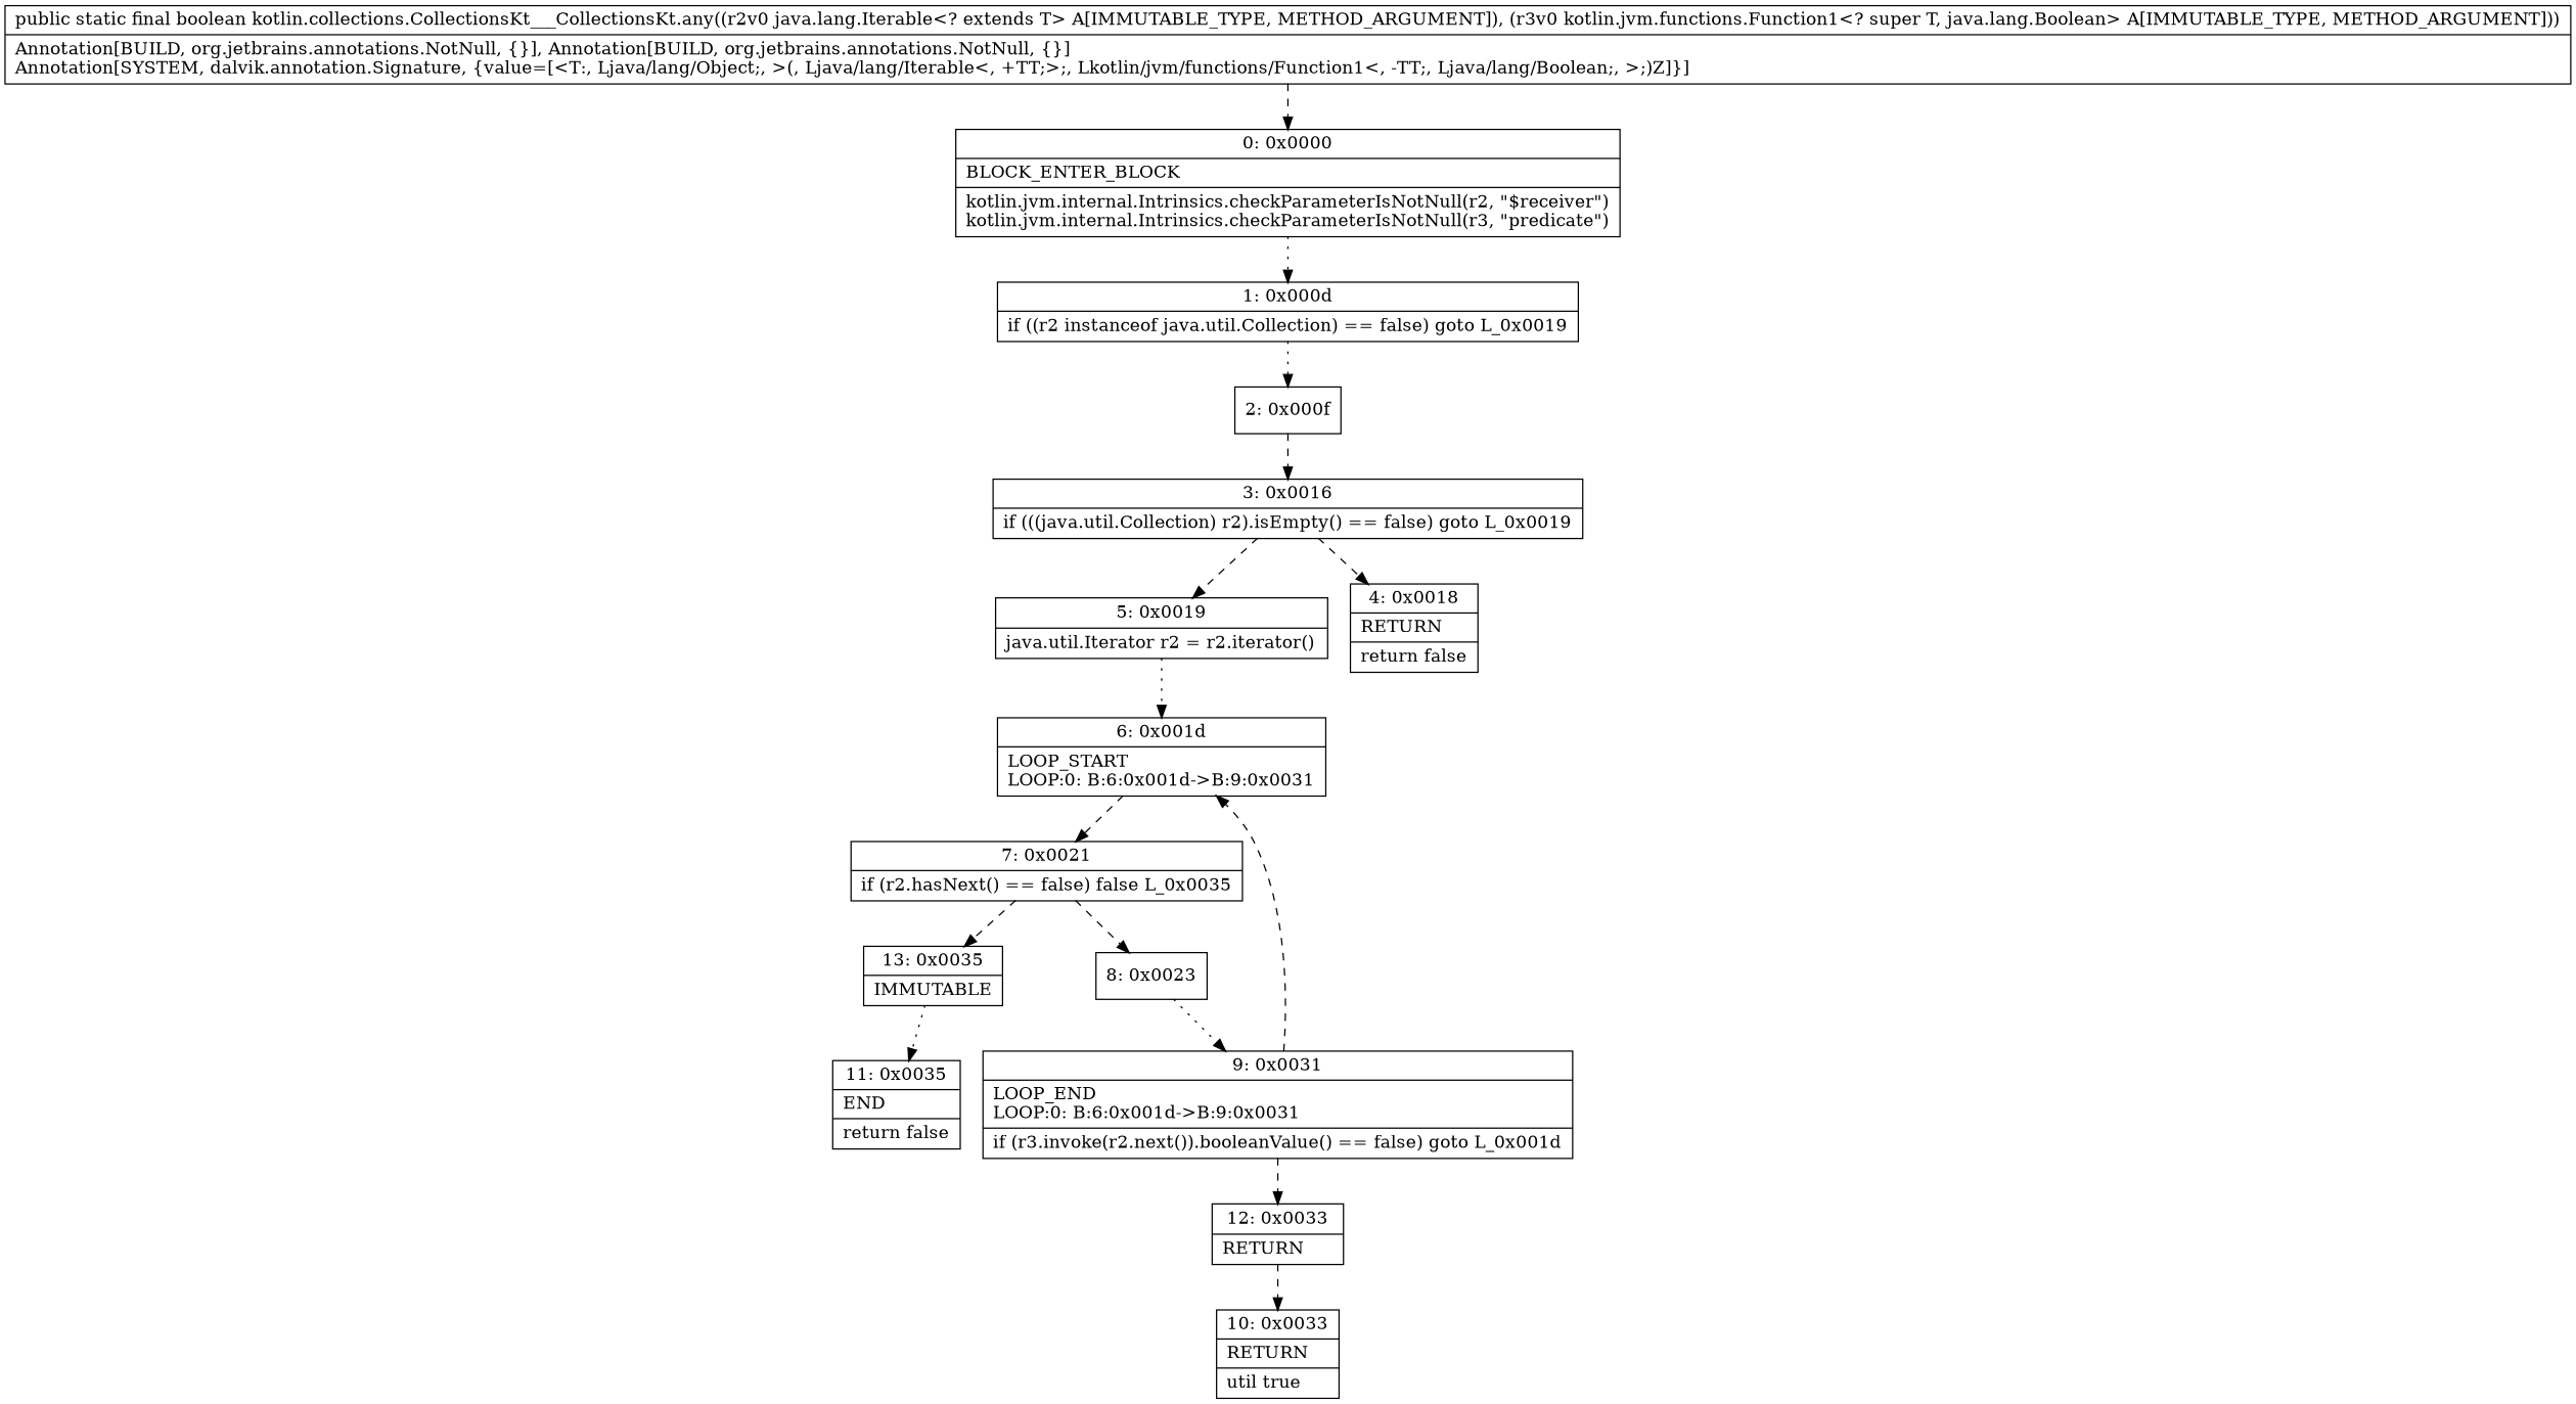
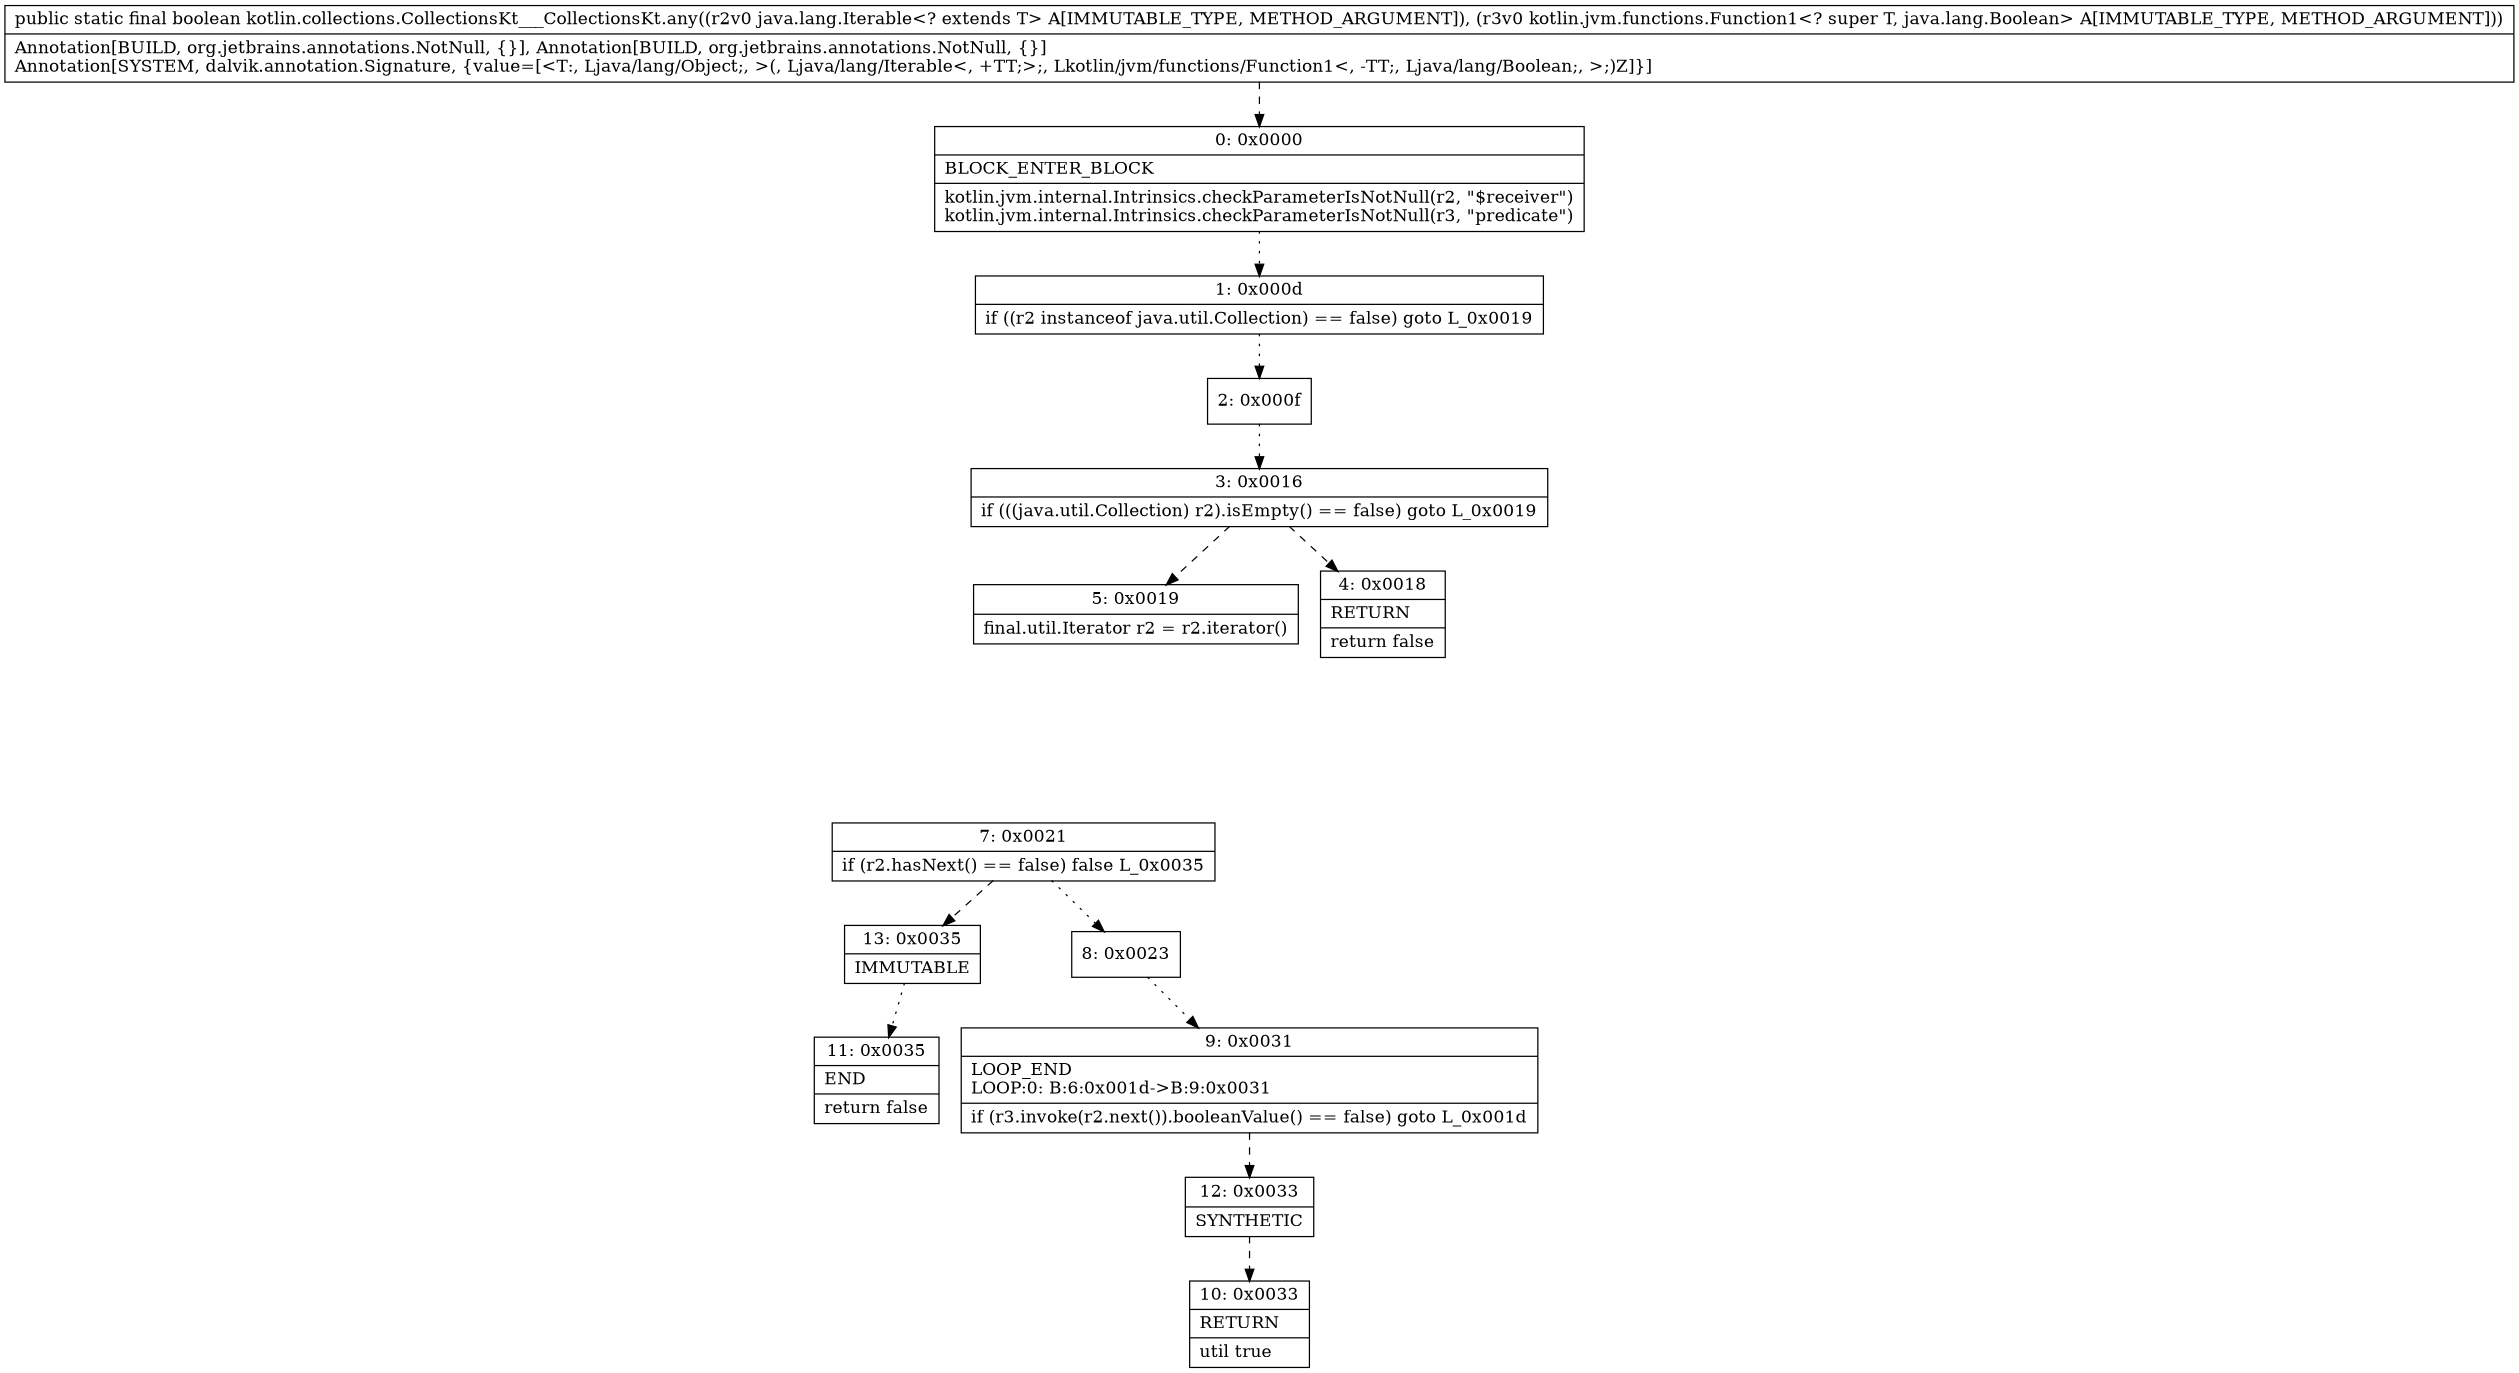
  digraph {
    node [shape=record]
    edge [style=dashed]
    n1 [label="{0\:\ 0x0000|BLOCK_ENTER_BLOCK\l|kotlin.jvm.internal.Intrinsics.checkParameterIsNotNull(r2, \"$receiver\")\lkotlin.jvm.internal.Intrinsics.checkParameterIsNotNull(r3, \"predicate\")\l}"]
    n2 [label="{1\:\ 0x000d|if ((r2 instanceof java.util.Collection) == false) goto L_0x0019\l}"]
    n3 [label="{2\:\ 0x000f}"]
    n4 [label="{3\:\ 0x0016|if (((java.util.Collection) r2).isEmpty() == false) goto L_0x0019\l}"]
-   n5 [label="{5\:\ 0x0019|java.util.Iterator r2 = r2.iterator()\l}"]
-   n6 [label="{6\:\ 0x001d|LOOP_START\lLOOP:0: B:6:0x001d\-\>B:9:0x0031\l}"]
+   n5 [label="{5\:\ 0x0019|final.util.Iterator r2 = r2.iterator()\l}"]
    n7 [label="{4\:\ 0x0018|RETURN\l|return false\l}"]
    n8 [label="{7\:\ 0x0021|if (r2.hasNext() == false) false L_0x0035\l}"]
    n9 [label="{8\:\ 0x0023}"]
    n10 [label="{13\:\ 0x0035|IMMUTABLE\l}"]
    n11 [label="{9\:\ 0x0031|LOOP_END\lLOOP:0: B:6:0x001d\-\>B:9:0x0031\l|if (r3.invoke(r2.next()).booleanValue() == false) goto L_0x001d\l}"]
    n12 [label="{11\:\ 0x0035|END\l|return false\l}"]
-   n13 [label="{12\:\ 0x0033|RETURN\l}"]
+   n13 [label="{12\:\ 0x0033|SYNTHETIC\l}"]
    n14 [label="{10\:\ 0x0033|RETURN\l|util true\l}"]
    n15 [label="{public static final boolean kotlin.collections.CollectionsKt___CollectionsKt.any((r2v0 java.lang.Iterable\<? extends T\> A[IMMUTABLE_TYPE, METHOD_ARGUMENT]), (r3v0 kotlin.jvm.functions.Function1\<? super T, java.lang.Boolean\> A[IMMUTABLE_TYPE, METHOD_ARGUMENT]))  | Annotation[BUILD, org.jetbrains.annotations.NotNull, \{\}], Annotation[BUILD, org.jetbrains.annotations.NotNull, \{\}]\lAnnotation[SYSTEM, dalvik.annotation.Signature, \{value=[\<T:, Ljava\/lang\/Object;, \>(, Ljava\/lang\/Iterable\<, +TT;\>;, Lkotlin\/jvm\/functions\/Function1\<, \-TT;, Ljava\/lang\/Boolean;, \>;)Z]\}]\l}"]
    n1 -> n2 [style=dotted]
    n2 -> n3 [style=dotted]
-   n3 -> n4
+   n3 -> n4 [style=dotted]
    n4 -> n5
    n4 -> n7
-   n5 -> n6 [style=dotted]
-   n6 -> n8
-   n8 -> n9
+   n8 -> n9 [style=dotted]
    n8 -> n10
    n9 -> n11 [style=dotted]
    n10 -> n12 [style=dotted]
-   n11 -> n6
    n11 -> n13
    n13 -> n14
    n15 -> n1
  }
